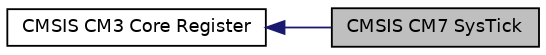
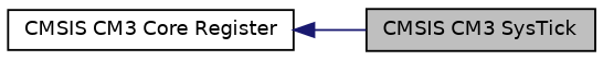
  digraph {
    rankdir=LR
    node [color=black fontname=Helvetica fontsize=10 shape=record style=filled]
-   n1 [fillcolor=grey75 fontcolor=black height=0.2 label="CMSIS CM7 SysTick" width=0.4]
+   n1 [fillcolor=grey75 fontcolor=black height=0.2 label="CMSIS CM3 SysTick" width=0.4]
    n2 [fillcolor=white height=0.2 label="CMSIS CM3 Core Register" width=0.4]
    n2 -> n1 [color=midnightblue dir=back fontname=Helvetica fontsize=10 labelfontname=Helvetica labelfontsize=10 shape=plaintext style=solid]
  }
